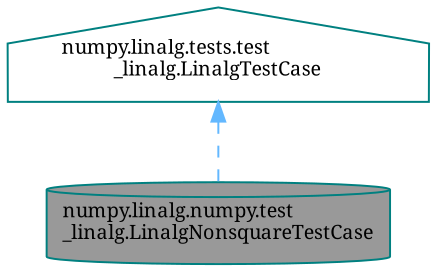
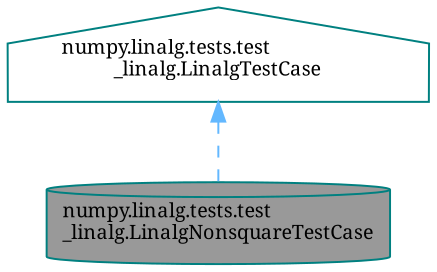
  digraph {
    fontname="Noto Serif"
    node [color=teal fontname="Noto Serif" fontsize=10 style=filled]
-   n1 [fillcolor=grey60 fontcolor=black height=0.2 label="numpy.linalg.numpy.test\l_linalg.LinalgNonsquareTestCase" shape=cylinder width=0.4]
+   n1 [fillcolor=grey60 fontcolor=black height=0.2 label="numpy.linalg.tests.test\l_linalg.LinalgNonsquareTestCase" shape=cylinder width=0.4]
    n2 [fillcolor=white height=0.2 label="numpy.linalg.tests.test\l_linalg.LinalgTestCase" shape=house width=0.4]
    n2 -> n1 [color=steelblue1 dir=back fontname="Noto Serif" fontsize=10 labelfontname=Helvetica labelfontsize=10 style=dashed]
  }
